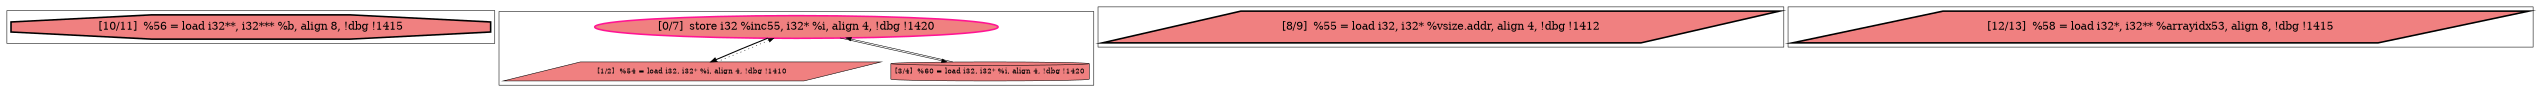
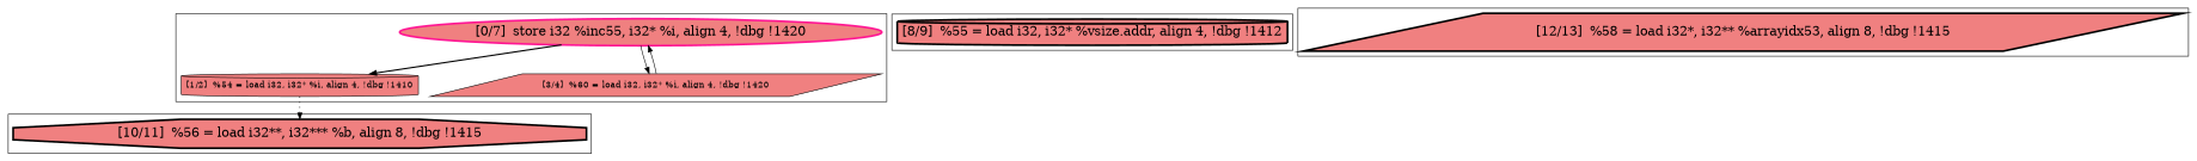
  digraph {
    node [color=black fillcolor=lightcoral fontsize=20 penwidth=3.0 shape=cylinder style=filled]
    edge [style=solid]
    n1 [label="[10/11]  %56 = load i32**, i32*** %b, align 8, !dbg !1415" shape=octagon]
    n2 [color=deeppink label="[0/7]  store i32 %inc55, i32* %i, align 4, !dbg !1420" shape=ellipse]
-   n3 [label="[1/2]  %54 = load i32, i32* %i, align 4, !dbg !1410" shape=parallelogram fontsize="" penwidth=""]
-   n4 [label="[3/4]  %60 = load i32, i32* %i, align 4, !dbg !1420" fontsize="" penwidth=""]
-   n5 [label="[8/9]  %55 = load i32, i32* %vsize.addr, align 4, !dbg !1412" shape=parallelogram]
+   n3 [label="[1/2]  %54 = load i32, i32* %i, align 4, !dbg !1410" fontsize="" penwidth=""]
+   n4 [label="[3/4]  %60 = load i32, i32* %i, align 4, !dbg !1420" shape=parallelogram fontsize="" penwidth=""]
+   n5 [label="[8/9]  %55 = load i32, i32* %vsize.addr, align 4, !dbg !1412"]
    n6 [label="[12/13]  %58 = load i32*, i32** %arrayidx53, align 8, !dbg !1415" shape=parallelogram]
    subgraph cluster_1 {
      n1
    }
    subgraph cluster_2 {
      n2
      n3
      n4
    }
    subgraph cluster_3 {
      n5
    }
    subgraph cluster_4 {
      n6
    }
    n2 -> n3 [style=bold]
    n2 -> n4
-   n3 -> n2 [style=dotted]
+   n3 -> n1 [style=dotted]
    n4 -> n2
  }
